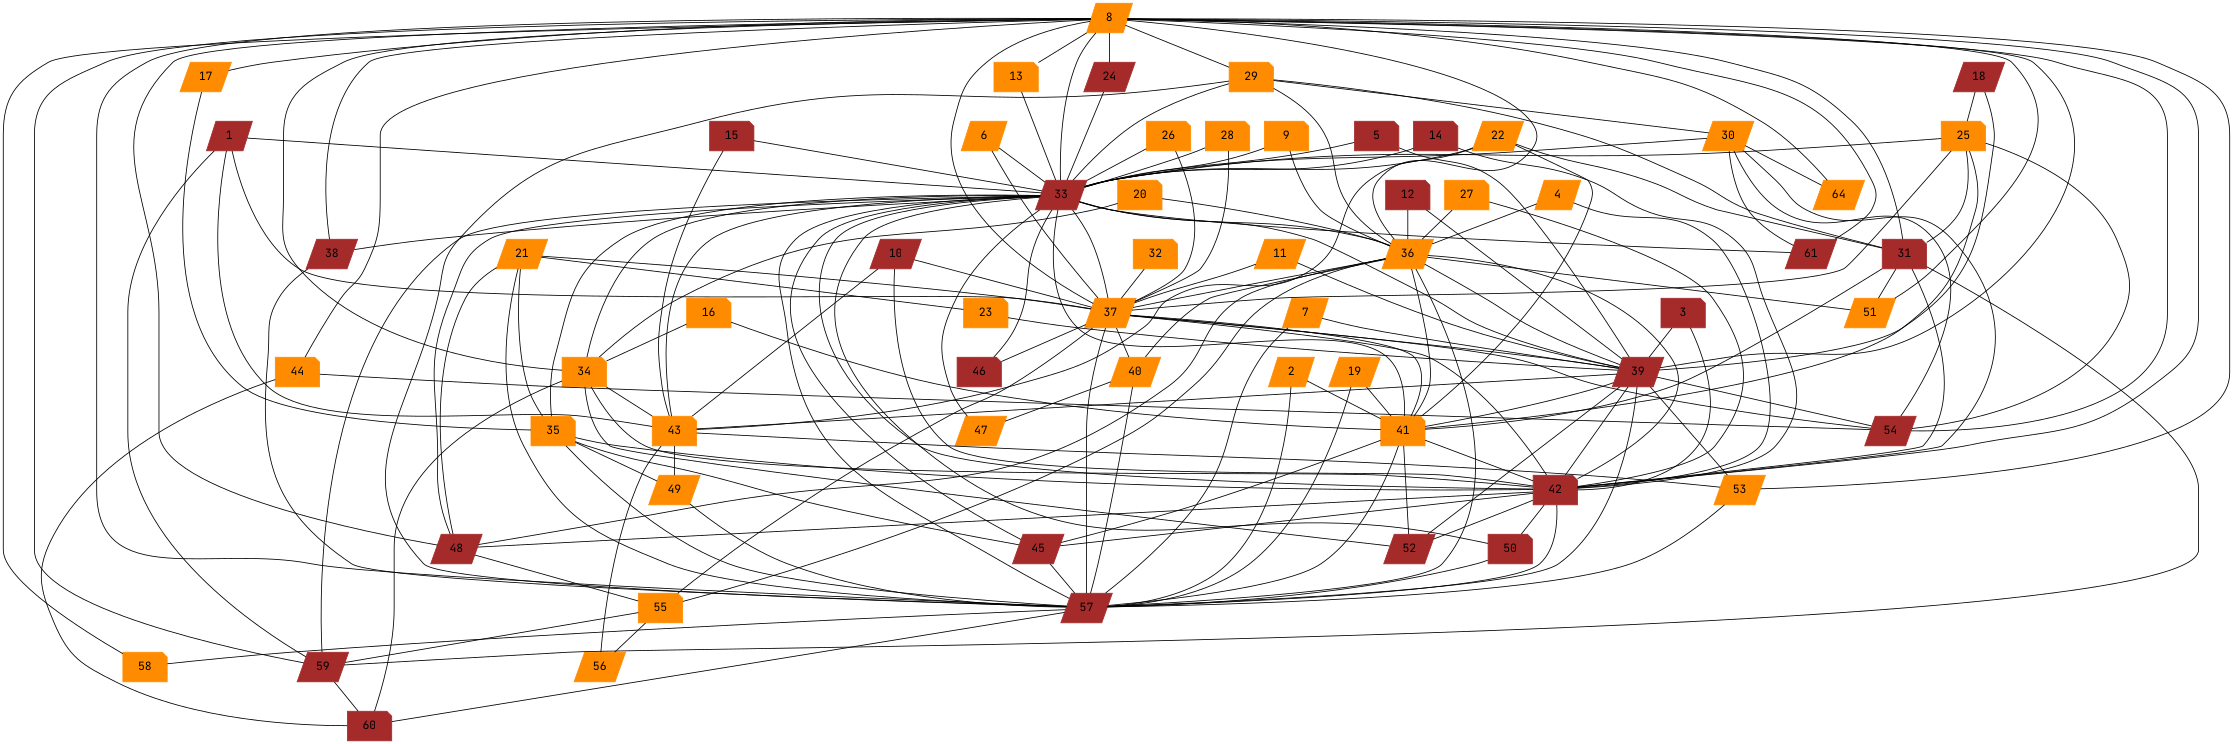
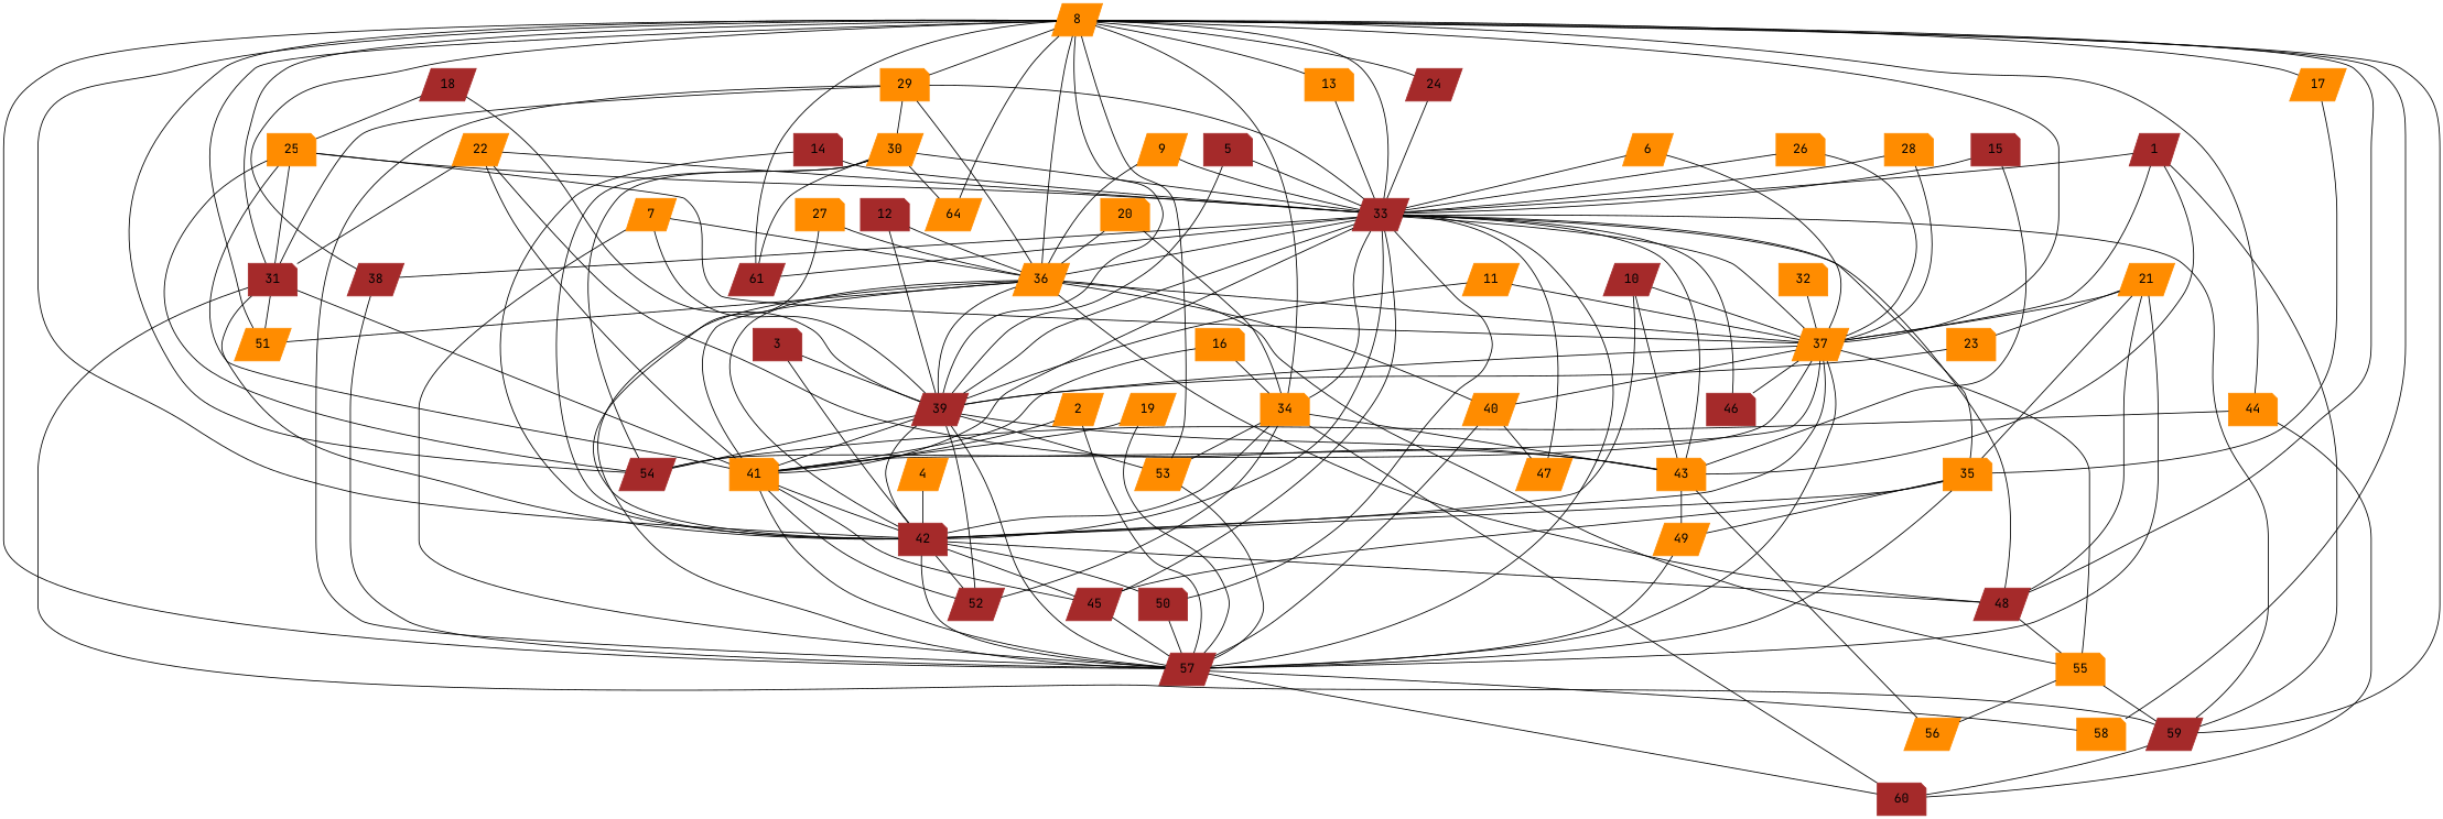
  graph {
    fontname="JetBrains Mono"
    node [color=darkorange fontname="JetBrains Mono" shape=parallelogram style=filled]
    edge [fontname="JetBrains Mono" weight=1.0]
    1 [color=brown]
    33 [color=brown]
    37
    43 [shape=note]
    59 [color=brown]
    41 [shape=note]
    57 [color=brown]
    39 [color=brown]
    42 [color=brown shape=note]
    36
    34 [shape=note]
    38 [color=brown]
    48 [color=brown]
    61 [color=brown]
    35 [shape=note]
    45 [color=brown]
    46 [color=brown shape=note]
    47
    50 [color=brown shape=note]
    54 [color=brown]
    40
    55 [shape=note]
    53
    49
    56
    60 [color=brown shape=note]
    2
    52 [color=brown]
    58 [shape=note]
    3 [color=brown shape=note]
    4
    51
    5 [color=brown shape=note]
    6
    7
    8
    13 [shape=note]
    17
    24 [color=brown]
    29 [shape=note]
    31 [color=brown shape=note]
    44 [shape=note]
    n43 [label=64]
    30
-   9 [shape=note]
+   9
    10 [color=brown]
    11
    12 [color=brown shape=note]
    14 [color=brown shape=note]
    15 [color=brown shape=note]
    16 [shape=note]
    18 [color=brown]
    25 [shape=note]
    19
    20 [shape=note]
    21
    23 [shape=note]
    22
    26 [shape=note]
    27 [shape=note]
    28 [shape=note]
    32 [shape=note]
    1 -- 33
    1 -- 37
    1 -- 43
    1 -- 59
    33 -- 37 [weight=2.0]
    33 -- 43
    33 -- 59
    33 -- 41 [weight=3.0]
    33 -- 57 [weight=2.0]
    33 -- 39 [weight=2.0]
    33 -- 42 [weight=2.0]
    33 -- 36 [weight=3.0]
    33 -- 34
    33 -- 38
    33 -- 48 [weight=2.0]
    33 -- 61
    33 -- 35
    33 -- 45
    33 -- 46
    33 -- 47
    33 -- 50
    37 -- 41
    37 -- 57 [weight=2.0]
    37 -- 39
    37 -- 42 [weight=2.0]
    37 -- 46
    37 -- 54 [weight=2.0]
    37 -- 40
    37 -- 55 [weight=2.0]
-   43 -- 53
+   34 -- 53
    43 -- 49
    43 -- 56
    59 -- 60
    41 -- 57
    41 -- 42
    41 -- 45
    41 -- 52
    57 -- 60
    57 -- 58
    39 -- 43
    39 -- 41 [weight=2.0]
    39 -- 57 [weight=2.0]
    39 -- 42
    39 -- 54
    39 -- 53
    39 -- 52
    42 -- 57 [weight=2.0]
    42 -- 48
    42 -- 45
    42 -- 50
    42 -- 52
    36 -- 37
    36 -- 41
    36 -- 57
    36 -- 39
    36 -- 42
    36 -- 48
    36 -- 40 [weight=2.0]
    36 -- 55
    36 -- 51
    34 -- 43
    34 -- 42
    34 -- 60
    34 -- 52
    38 -- 57
    48 -- 55
    35 -- 57
    35 -- 42
    35 -- 45
    35 -- 49
    45 -- 57
    50 -- 57
    40 -- 57
    40 -- 47
    55 -- 59
    55 -- 56
    53 -- 57
    49 -- 57
    2 -- 41
    2 -- 57
    3 -- 39
    3 -- 42
    4 -- 42
-   4 -- 36
+   7 -- 36
    5 -- 33
    5 -- 39
    6 -- 33
    6 -- 37
    7 -- 57
    7 -- 39
    8 -- 33 [weight=4.0]
    8 -- 37 [weight=2.0]
    8 -- 59
    8 -- 57 [weight=2.0]
    8 -- 39 [weight=2.0]
    8 -- 42 [weight=2.0]
    8 -- 36 [weight=3.0]
    8 -- 34
    8 -- 38
    8 -- 48
    8 -- 61
    8 -- 54 [weight=2.0]
    8 -- 53
    8 -- 58
    8 -- 51 [weight=2.0]
    8 -- 13
    8 -- 17
    8 -- 24
    8 -- 29
    8 -- 31
    8 -- 44
    8 -- n43
    13 -- 33
    17 -- 35
    24 -- 33
    29 -- 33
    29 -- 57
    29 -- 36
    29 -- 31
    29 -- 30
    31 -- 59
    31 -- 41
    31 -- 42
    31 -- 51 [weight=2.0]
    44 -- 54
    44 -- 60
    30 -- 33
    30 -- 42
    30 -- 61
    30 -- 54
    30 -- n43
    9 -- 33
    9 -- 36
    10 -- 37 [weight=2.0]
    10 -- 43
    10 -- 42
    11 -- 37
    11 -- 39
    12 -- 39
    12 -- 36
    14 -- 33
    14 -- 42
    15 -- 33
    15 -- 43
    16 -- 41
    16 -- 34
    18 -- 39
    18 -- 25
    25 -- 33
    25 -- 37
    25 -- 41
    25 -- 54
    25 -- 31
    19 -- 41
    19 -- 57
    20 -- 36
    20 -- 34
    21 -- 37 [weight=2.0]
    21 -- 57
    21 -- 48
    21 -- 35
    21 -- 23
    23 -- 39
    22 -- 33
    22 -- 43
    22 -- 41
    22 -- 31
    26 -- 33
    26 -- 37
    27 -- 42
    27 -- 36
    28 -- 33
    28 -- 37
    32 -- 37
  }
